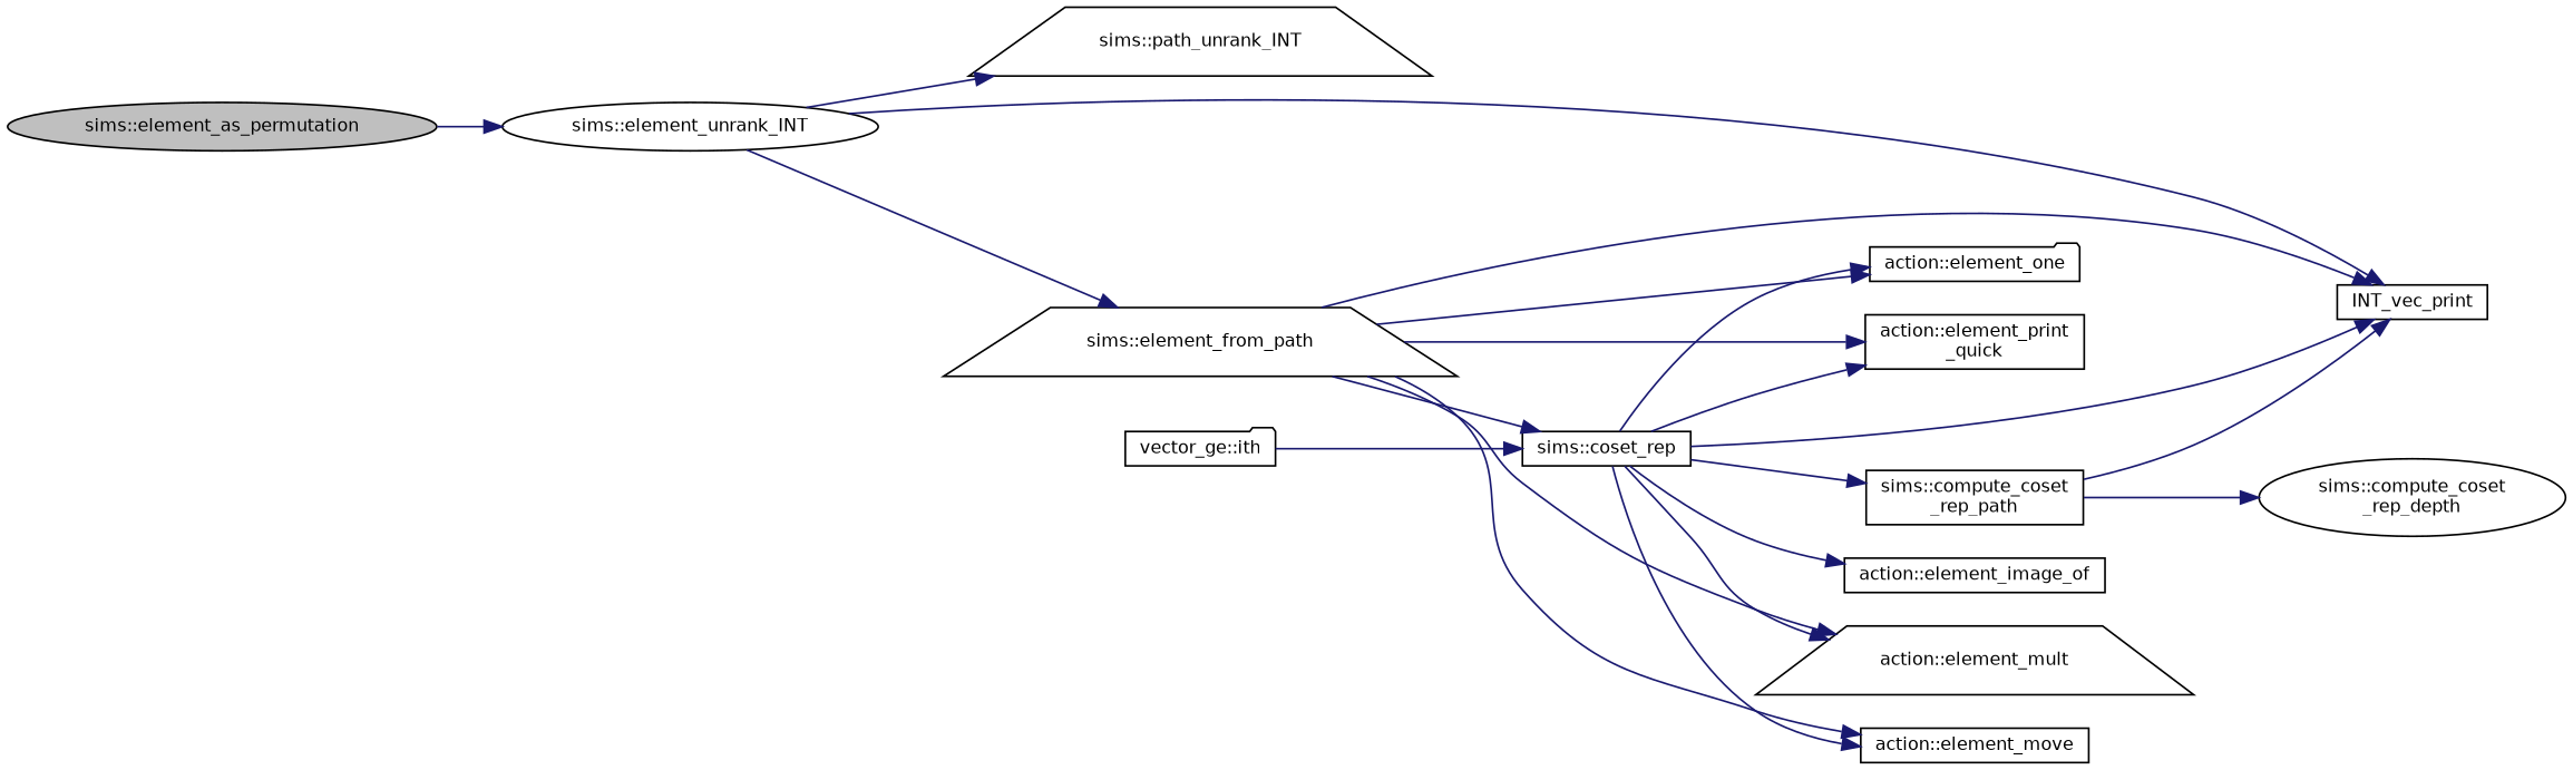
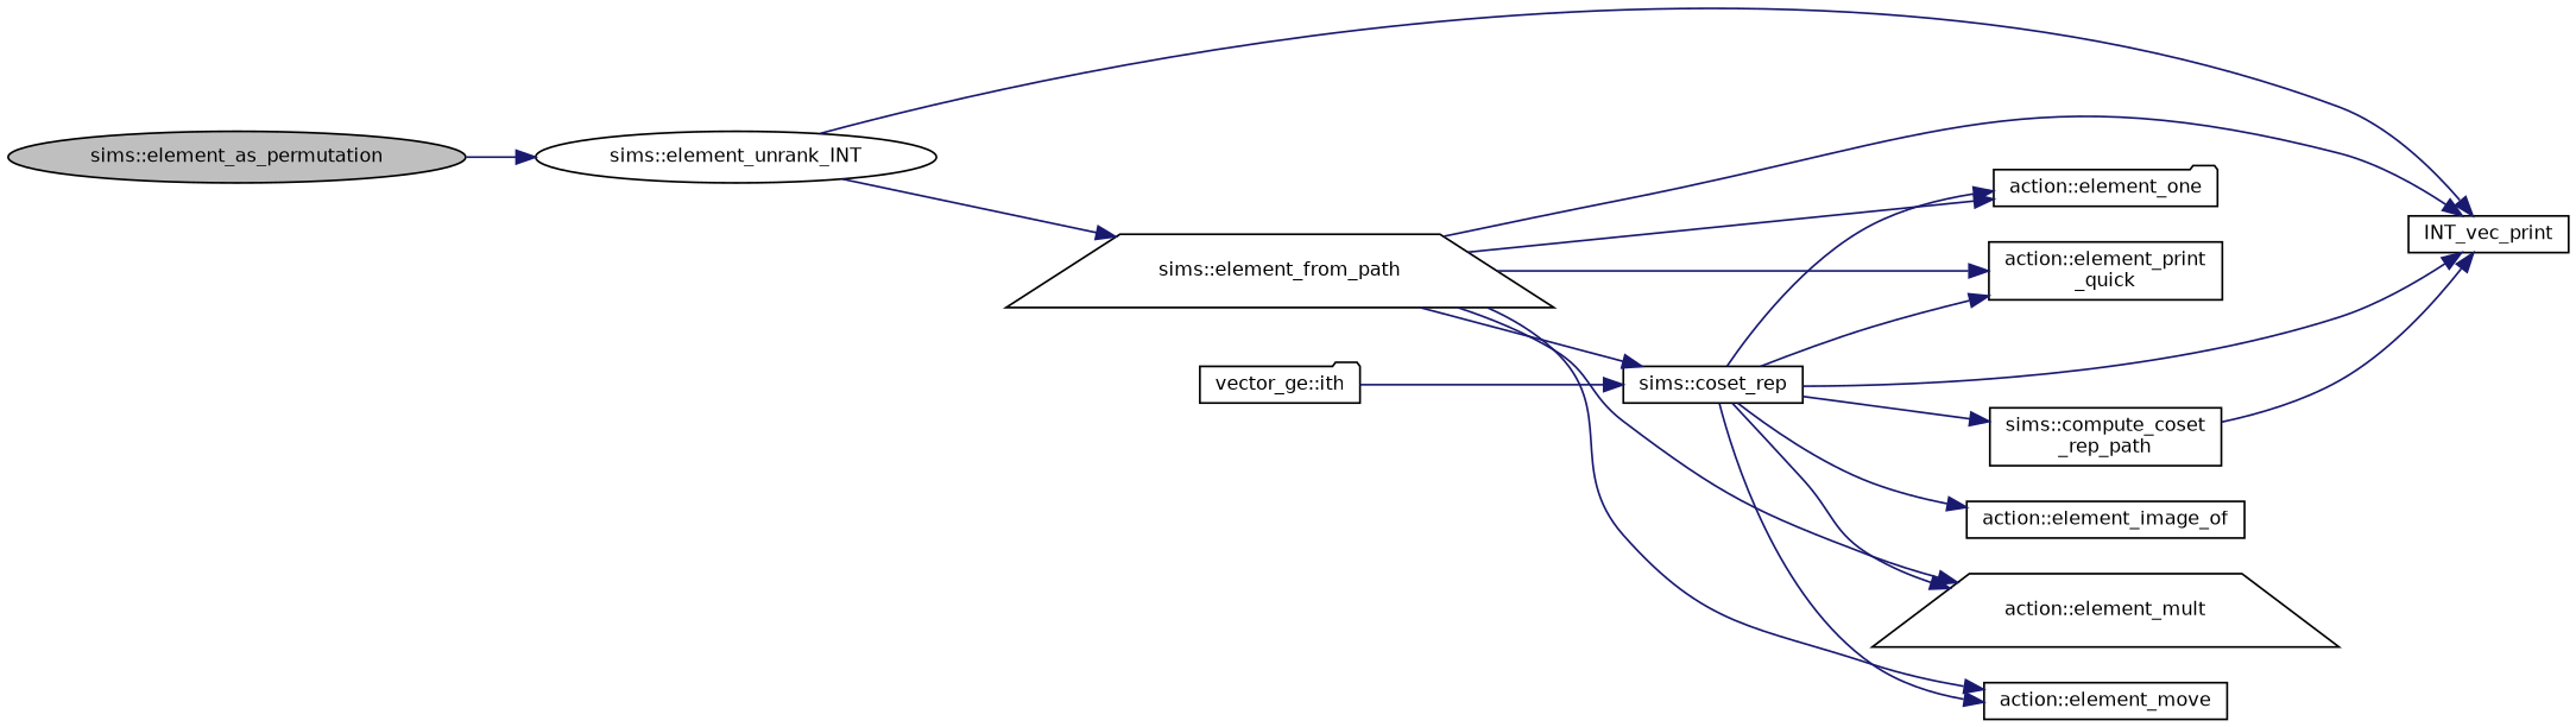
  digraph {
    rankdir=LR
    node [color=black fillcolor=white fontname=Helvetica fontsize=10 shape=box style=filled]
    edge [color=midnightblue fontname=Helvetica fontsize=10 labelfontname=Helvetica labelfontsize=10 style=solid]
    n1 [fillcolor=grey75 fontcolor=black height=0.2 label="sims::element_as_permutation" shape=ellipse width=0.4]
    n2 [height=0.2 label="sims::element_unrank_INT" shape=ellipse width=0.4]
-   n3 [height=0.2 label="sims::path_unrank_INT" shape=trapezium width=0.4]
    n4 [height=0.2 label=INT_vec_print width=0.4]
    n5 [height=0.2 label="sims::element_from_path" shape=trapezium width=0.4]
    n6 [height=0.2 label="action::element_one" shape=folder width=0.4]
    n7 [height=0.2 label="sims::coset_rep" width=0.4]
    n8 [height=0.2 label="action::element_print\l_quick" width=0.4]
    n9 [height=0.2 label="action::element_mult" shape=trapezium width=0.4]
    n10 [height=0.2 label="action::element_move" width=0.4]
    n11 [height=0.2 label="sims::compute_coset\l_rep_path" width=0.4]
    n12 [height=0.2 label="action::element_image_of" width=0.4]
-   n13 [height=0.2 label="sims::compute_coset\l_rep_depth" shape=ellipse width=0.4]
    n14 [height=0.2 label="vector_ge::ith" shape=folder width=0.4]
    n1 -> n2
-   n2 -> n3
    n2 -> n4
    n2 -> n5
    n5 -> n4
    n5 -> n6
    n5 -> n7
    n5 -> n8
    n5 -> n9
    n5 -> n10
    n7 -> n4
    n7 -> n6
    n7 -> n8
    n7 -> n9
    n7 -> n10
    n7 -> n11
    n7 -> n12
    n11 -> n4
-   n11 -> n13
    n14 -> n7
  }
